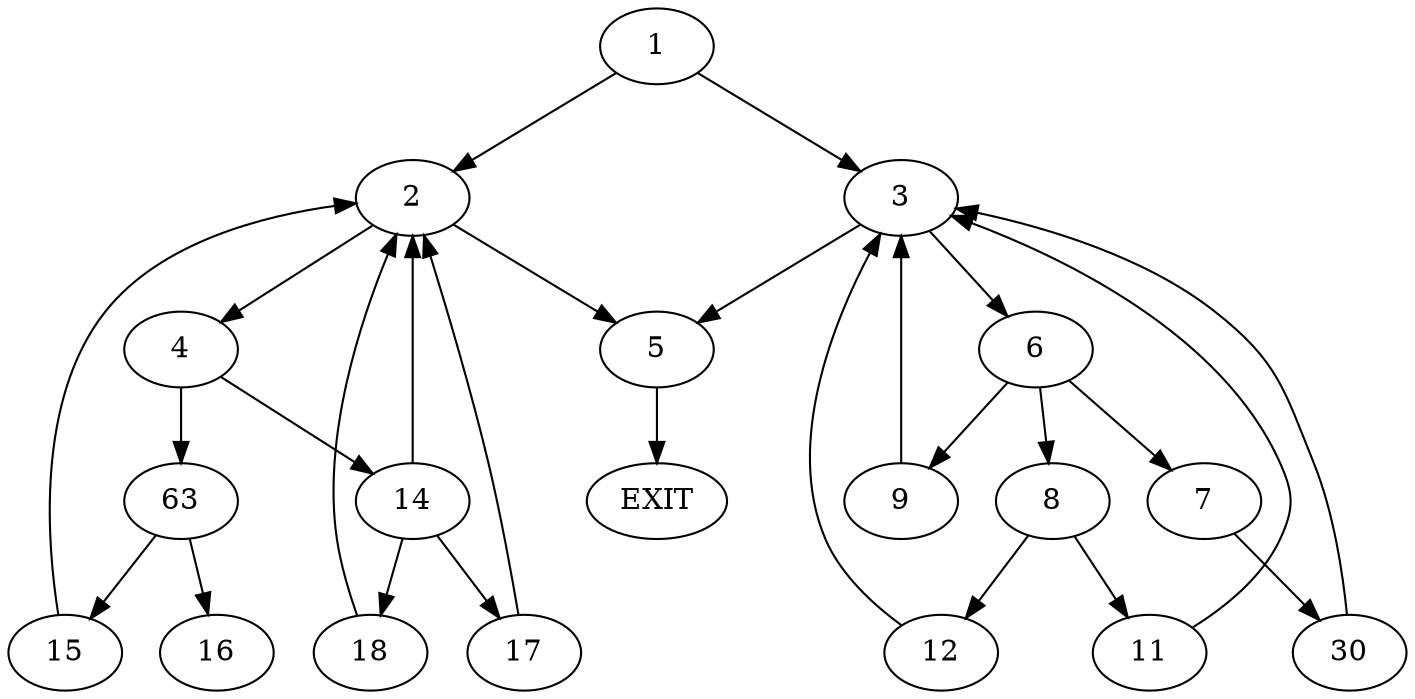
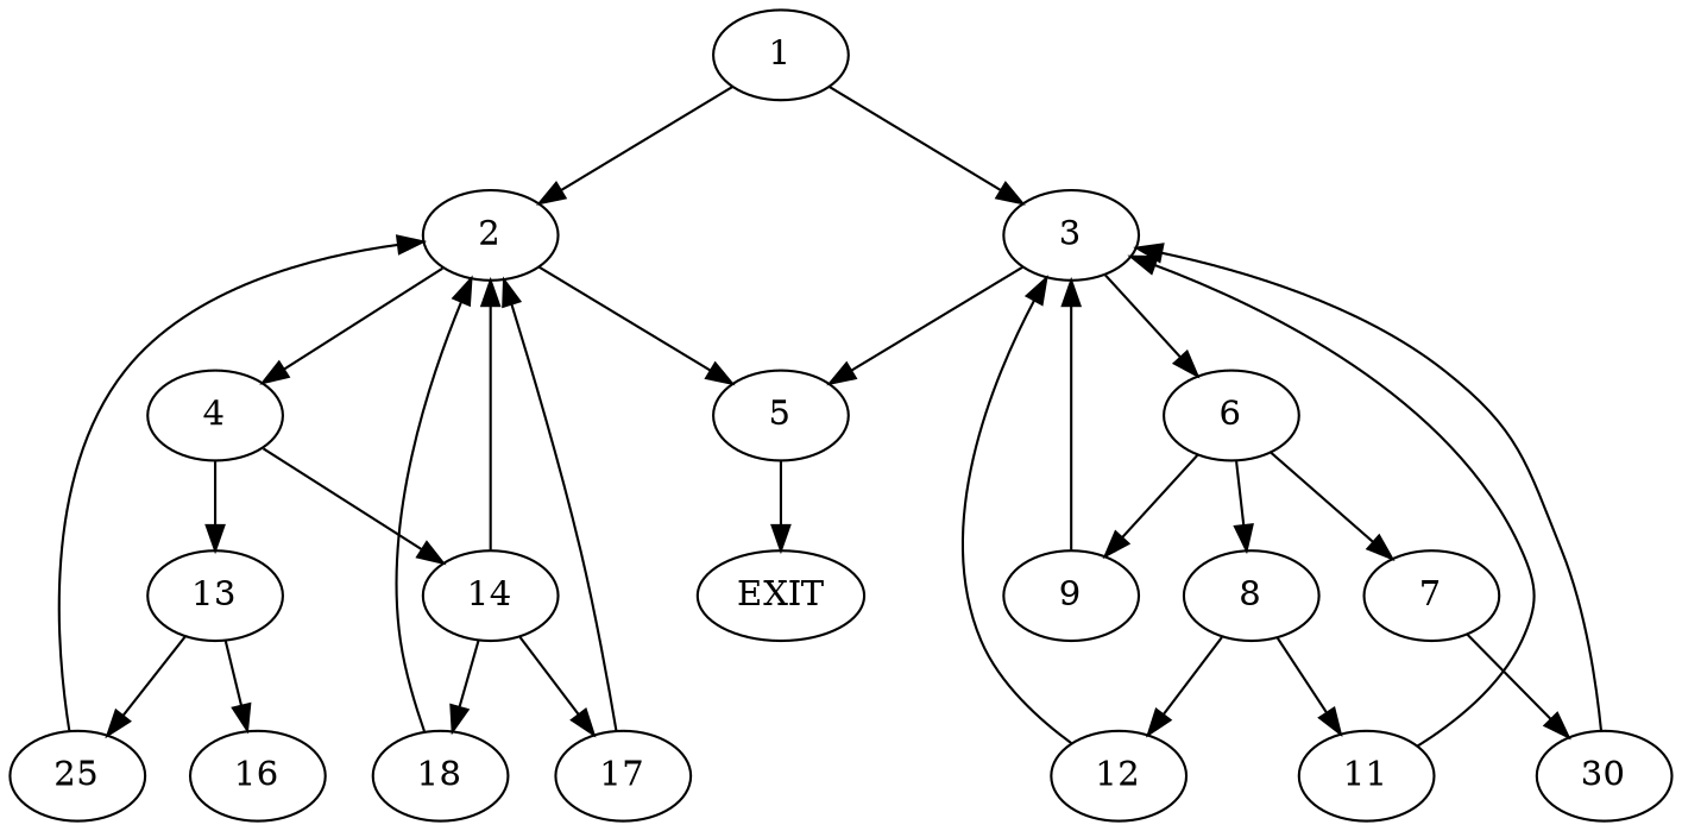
  digraph {
    1
    2
    3
    n4 [label=EXIT]
    4
    5
    6
-   13 [label=63]
+   13
    14
    7
    8
    9
-   15
+   15 [label=25]
    16
    17
    18
    n17 [label=30]
    11
    12
    1 -> 2
    1 -> 3
    2 -> 4
    2 -> 5
    3 -> 5
    3 -> 6
    4 -> 13
    4 -> 14
    5 -> n4
    6 -> 7
    6 -> 8
    6 -> 9
    13 -> 15
    13 -> 16
    14 -> 2
    14 -> 17
    14 -> 18
    7 -> n17
    8 -> 11
    8 -> 12
    9 -> 3
    15 -> 2
    17 -> 2
    18 -> 2
    n17 -> 3
    11 -> 3
    12 -> 3
  }
